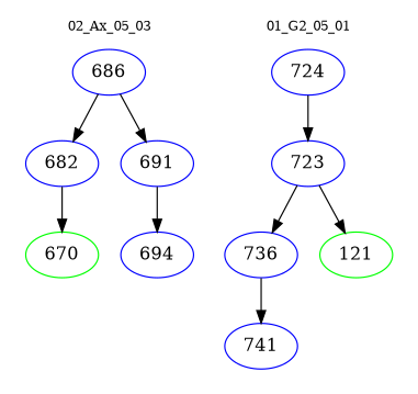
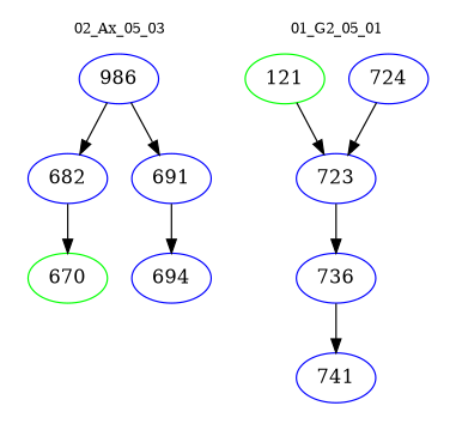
  digraph {
    node [color=blue]
    edge [color=black]
-   n1 [label=686]
+   n1 [label=986]
    n2 [label=682]
    n3 [label=691]
    n4 [color=green label=670]
    n5 [label=694]
    n6 [label=724]
    n7 [label=723]
    n8 [label=736]
    n9 [color=green label=121]
    n10 [label=741]
    subgraph cluster_1 {
      color=white
      fontsize=10
      label="02_Ax_05_03"
      n1
      n2
      n3
      n4
      n5
    }
    subgraph cluster_2 {
      color=white
      fontsize=10
      label="01_G2_05_01"
      n6
      n7
      n8
      n9
      n10
    }
    n1 -> n2
    n1 -> n3
    n2 -> n4
    n3 -> n5
    n6 -> n7
    n7 -> n8
-   n7 -> n9
+   n9 -> n7
    n8 -> n10
  }
